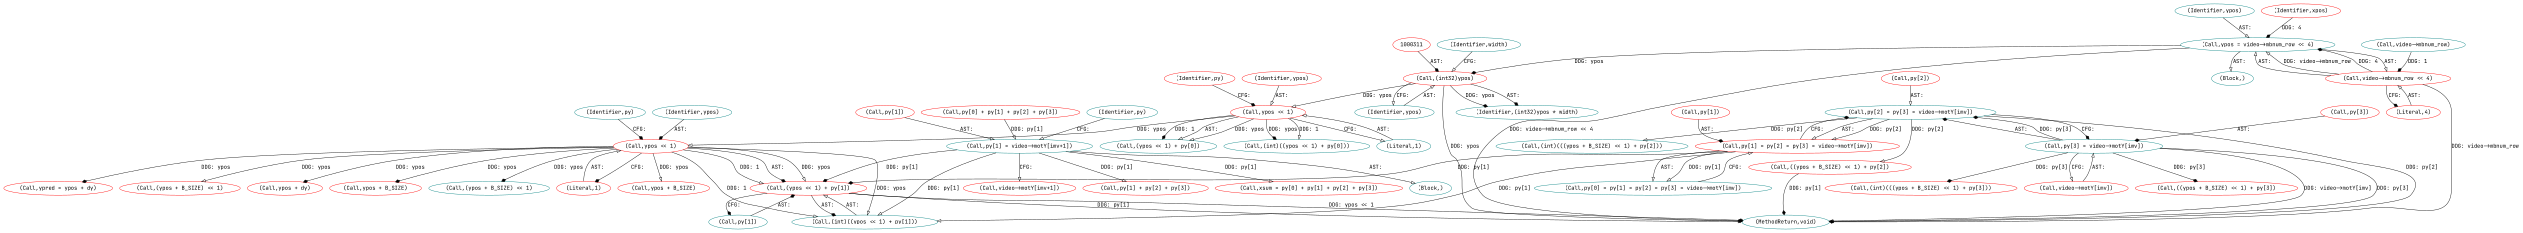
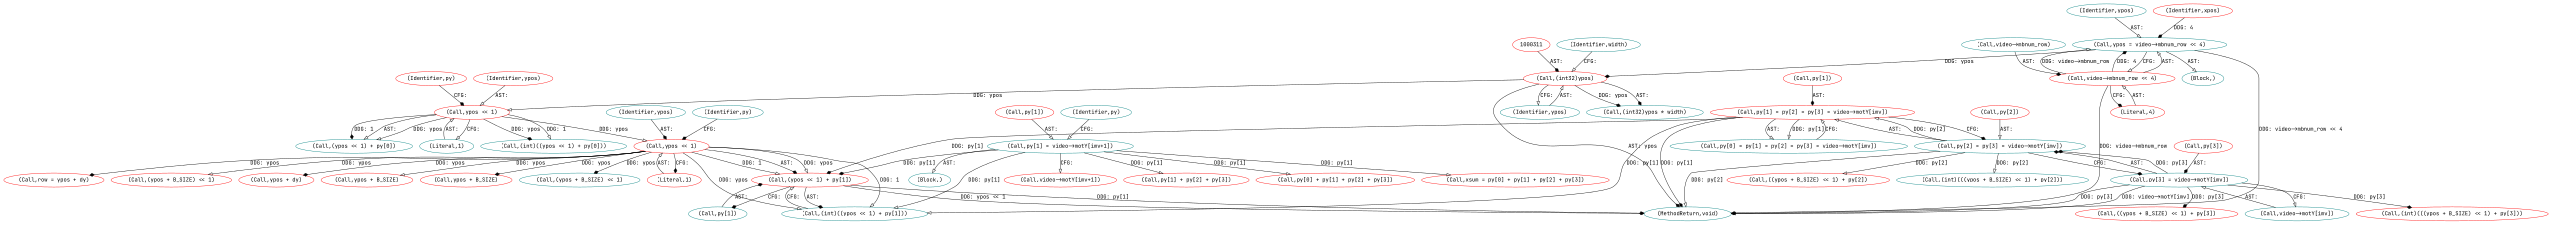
  digraph {
    fontname="JetBrains Mono"
    node [color=red fontname="JetBrains Mono"]
    edge [arrowhead=onormal fontname="JetBrains Mono"]
    n1 [label="(Call,(ypos << 1) + py[1])"]
    n2 [color=teal label="(Call,py[1])"]
    n3 [color=teal label="(Call,(int)((ypos << 1) + py[1]))"]
    n4 [color=teal label="(MethodReturn,void)"]
    n5 [label="(Call,ypos << 1)"]
-   n6 [label="(Call,ypred = ypos + dy)"]
+   n6 [label="(Call,row = ypos + dy)"]
    n7 [label="(Call,(ypos + B_SIZE) << 1)"]
    n8 [label="(Call,ypos + dy)"]
    n9 [label="(Call,ypos + B_SIZE)"]
    n10 [color=teal label="(Call,(ypos + B_SIZE) << 1)"]
    n11 [label="(Literal,1)"]
    n12 [label="(Call,ypos + B_SIZE)"]
    n13 [label="(Call,ypos << 1)"]
    n14 [color=teal label="(Call,(ypos << 1) + py[0])"]
    n15 [color=teal label="(Call,(int)((ypos << 1) + py[0]))"]
    n16 [color=teal label="(Literal,1)"]
    n17 [label="(Call,(int32)ypos)"]
-   n18 [color=teal label="(Identifier,(int32)ypos * width)"]
+   n18 [color=teal label="(Call,(int32)ypos * width)"]
    n19 [color=teal label="(Identifier,ypos)"]
    n20 [color=teal label="(Call,ypos = video->mbnum_row << 4)"]
    n21 [label="(Call,video->mbnum_row << 4)"]
    n22 [color=teal label="(Block,)"]
    n23 [label="(Literal,4)"]
    n24 [label="(Call,py[1] = py[2] = py[3] = video->motY[imv])"]
    n25 [color=teal label="(Call,py[2] = py[3] = video->motY[imv])"]
    n26 [color=teal label="(Call,py[0] = py[1] = py[2] = py[3] = video->motY[imv])"]
    n27 [color=teal label="(Call,py[3] = video->motY[imv])"]
    n28 [label="(Call,((ypos + B_SIZE) << 1) + py[2])"]
    n29 [color=teal label="(Call,(int)(((ypos + B_SIZE) << 1) + py[2]))"]
    n30 [label="(Call,(int)(((ypos + B_SIZE) << 1) + py[3]))"]
-   n31 [label="(Call,video->motY[imv])"]
+   n31 [color=teal label="(Call,video->motY[imv])"]
    n32 [label="(Call,((ypos + B_SIZE) << 1) + py[3])"]
    n33 [color=teal label="(Call,py[1] = video->motY[imv+1])"]
    n34 [label="(Call,video->motY[imv+1])"]
    n35 [label="(Call,py[1] + py[2] + py[3])"]
    n36 [label="(Call,py[0] + py[1] + py[2] + py[3])"]
    n37 [label="(Call,xsum = py[0] + py[1] + py[2] + py[3])"]
    n38 [color=teal label="(Block,)"]
    n39 [label="(Call,py[1])"]
    n40 [label="(Call,py[3])"]
    n41 [color=teal label="(Identifier,py)"]
    n42 [label="(Identifier,ypos)"]
    n43 [color=teal label="(Identifier,ypos)"]
    n44 [label="(Call,py[1])"]
    n45 [color=teal label="(Identifier,width)"]
    n46 [label="(Identifier,py)"]
    n47 [color=teal label="(Call,video->mbnum_row)"]
    n48 [color=teal label="(Identifier,py)"]
    n49 [color=teal label="(Identifier,ypos)"]
    n50 [label="(Call,py[2])"]
    n51 [label="(Identifier,xpos)"]
    1000311
    n1 -> n2 [arrowhead=diamond label="CFG: "]
    n1 -> n3 [arrowhead=diamond label="AST: "]
    n1 -> n4 [label="DDG: py[1]"]
    n1 -> n4 [arrowhead=diamond label="DDG: ypos << 1"]
    n2 -> n1 [arrowhead=diamond label="AST: "]
-   n3 -> n1 [label="AST: "]
+   n3 -> n1 [label="CFG: "]
    n5 -> n1 [arrowhead=diamond label="AST: "]
    n5 -> n1 [label="DDG: ypos"]
    n5 -> n1 [label="DDG: 1"]
    n5 -> n3 [label="DDG: ypos"]
    n5 -> n3 [label="DDG: 1"]
    n5 -> n6 [arrowhead=diamond label="DDG: ypos"]
    n5 -> n7 [label="DDG: ypos"]
    n5 -> n8 [arrowhead=diamond label="DDG: ypos"]
    n5 -> n9 [arrowhead=diamond label="DDG: ypos"]
    n5 -> n10 [arrowhead=diamond label="DDG: ypos"]
    n5 -> n11 [arrowhead=diamond label="CFG: "]
    n5 -> n12 [label="DDG: ypos"]
    n11 -> n5 [label="AST: "]
    n13 -> n5 [label="DDG: ypos"]
    n13 -> n14 [label="AST: "]
    n13 -> n14 [label="DDG: ypos"]
    n13 -> n14 [arrowhead=diamond label="DDG: 1"]
    n13 -> n15 [arrowhead=diamond label="DDG: ypos"]
    n13 -> n15 [label="DDG: 1"]
    n13 -> n16 [label="CFG: "]
    n16 -> n13 [label="AST: "]
-   n17 -> n4 [arrowhead=diamond label="DDG: ypos"]
+   n17 -> n4 [arrowhead=diamond label="AST: ypos"]
    n17 -> n13 [label="DDG: ypos"]
    n17 -> n18 [arrowhead=diamond label="AST: "]
    n17 -> n18 [arrowhead=diamond label="DDG: ypos"]
    n17 -> n19 [label="CFG: "]
    n19 -> n17 [label="AST: "]
    n20 -> n4 [label="DDG: video->mbnum_row << 4"]
    n20 -> n17 [arrowhead=diamond label="DDG: ypos"]
-   n20 -> n21 [label="AST: "]
+   n20 -> n21 [label="CFG: "]
    n20 -> n22 [label="AST: "]
    n21 -> n4 [arrowhead=diamond label="DDG: video->mbnum_row"]
    n21 -> n20 [label="AST: "]
    n21 -> n20 [label="DDG: video->mbnum_row"]
    n21 -> n20 [arrowhead=diamond label="DDG: 4"]
    n21 -> n23 [arrowhead=diamond label="CFG: "]
    n23 -> n21 [label="AST: "]
    n24 -> n1 [arrowhead=diamond label="DDG: py[1]"]
    n24 -> n3 [label="DDG: py[1]"]
-   n28 -> n4 [arrowhead=diamond label="DDG: py[1]"]
+   n24 -> n4 [arrowhead=diamond label="DDG: py[1]"]
    n24 -> n25 [arrowhead=diamond label="CFG: "]
    n24 -> n26 [label="AST: "]
    n24 -> n26 [label="DDG: py[1]"]
    n25 -> n4 [label="DDG: py[2]"]
    n25 -> n24 [label="AST: "]
    n25 -> n24 [label="DDG: py[2]"]
    n25 -> n27 [arrowhead=diamond label="CFG: "]
    n25 -> n28 [label="DDG: py[2]"]
    n25 -> n29 [label="DDG: py[2]"]
    n26 -> n24 [label="CFG: "]
    n27 -> n4 [label="DDG: video->motY[imv]"]
    n27 -> n4 [label="DDG: py[3]"]
    n27 -> n25 [arrowhead=diamond label="AST: "]
    n27 -> n25 [arrowhead=diamond label="DDG: py[3]"]
    n27 -> n30 [arrowhead=diamond label="DDG: py[3]"]
    n27 -> n31 [label="CFG: "]
    n27 -> n32 [arrowhead=diamond label="DDG: py[3]"]
    n31 -> n27 [label="AST: "]
    n33 -> n1 [arrowhead=diamond label="DDG: py[1]"]
    n33 -> n3 [label="DDG: py[1]"]
    n33 -> n34 [label="CFG: "]
    n33 -> n35 [label="DDG: py[1]"]
-   n36 -> n33 [label="DDG: py[1]"]
+   n33 -> n36 [label="DDG: py[1]"]
    n33 -> n37 [label="DDG: py[1]"]
    n33 -> n38 [label="AST: "]
    n39 -> n24 [arrowhead=diamond label="AST: "]
    n40 -> n27 [arrowhead=diamond label="AST: "]
    n41 -> n33 [label="CFG: "]
    n42 -> n13 [label="AST: "]
    n43 -> n20 [label="AST: "]
    n44 -> n33 [label="AST: "]
    n45 -> n17 [label="CFG: "]
    n46 -> n13 [arrowhead=diamond label="CFG: "]
-   n47 -> n21 [arrowhead=diamond label="DDG: 1"]
+   n47 -> n21 [arrowhead=diamond label="AST: "]
    n48 -> n5 [arrowhead=diamond label="CFG: "]
    n49 -> n5 [arrowhead=diamond label="AST: "]
    n50 -> n25 [label="AST: "]
    n51 -> n20 [arrowhead=diamond label="DDG: 4"]
    1000311 -> n17 [arrowhead=diamond label="AST: "]
  }
